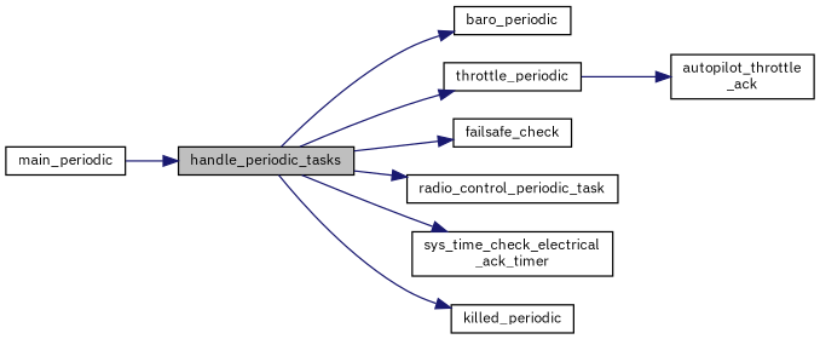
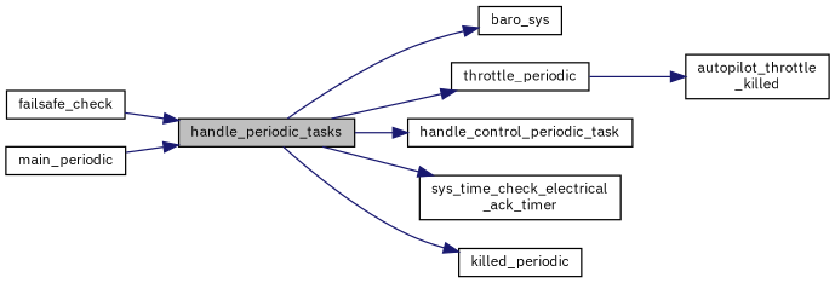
  digraph {
    fontname="IBM Plex Sans"
    rankdir=LR
    node [color=black fillcolor=white fontname="IBM Plex Sans" fontsize=10 shape=record style=filled]
    edge [color=midnightblue fontname="IBM Plex Sans" fontsize=10 labelfontname=FreeSans labelfontsize=10 style=solid]
    n1 [fillcolor=grey75 fontcolor=black height=0.2 label=handle_periodic_tasks width=0.4]
-   n2 [height=0.2 label=baro_periodic width=0.4]
+   n2 [height=0.2 label=baro_sys width=0.4]
    n3 [height=0.2 label=throttle_periodic width=0.4]
    n4 [height=0.2 label=failsafe_check width=0.4]
-   n5 [height=0.2 label=radio_control_periodic_task width=0.4]
+   n5 [height=0.2 label=handle_control_periodic_task width=0.4]
    n6 [height=0.2 label="sys_time_check_electrical\l_ack_timer" width=0.4]
    n7 [height=0.2 label=killed_periodic width=0.4]
-   n8 [height=0.2 label="autopilot_throttle\l_ack" width=0.4]
+   n8 [height=0.2 label="autopilot_throttle\l_killed" width=0.4]
    n9 [height=0.2 label=main_periodic width=0.4]
    n1 -> n2
    n1 -> n3
-   n1 -> n4
+   n4 -> n1
    n1 -> n5
    n1 -> n6
    n1 -> n7
    n3 -> n8
    n9 -> n1
  }
